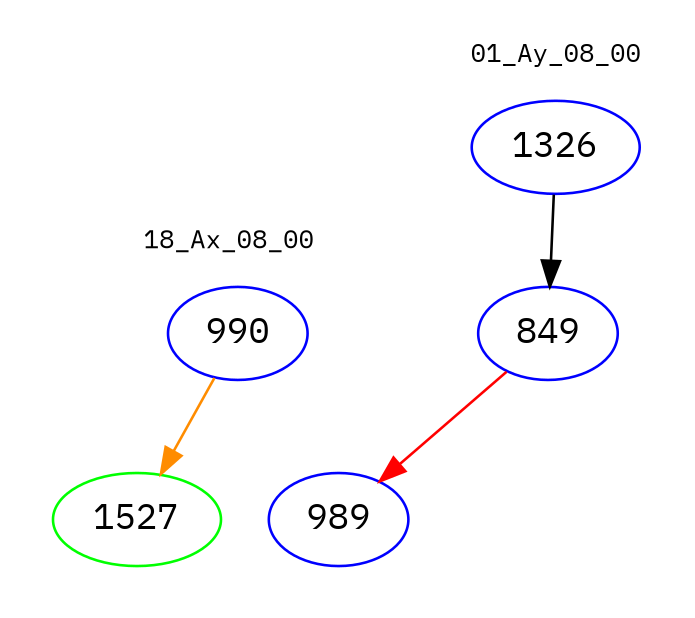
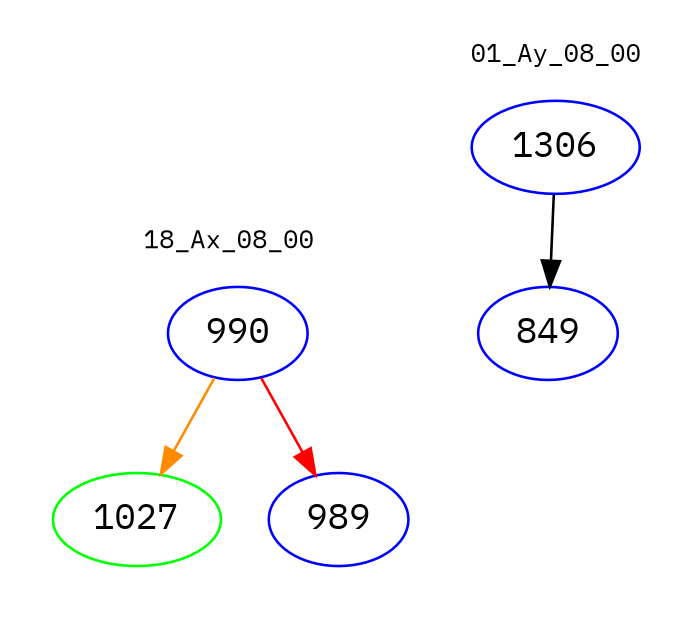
  digraph {
    fontname="IBM Plex Mono"
    node [color=blue fontname="IBM Plex Mono"]
    edge [fontname="IBM Plex Mono"]
    n1 [label=990]
    n2 [label=989]
-   n3 [color=green label=1527]
-   n4 [label=1326]
+   n3 [color=green label=1027]
+   n4 [label=1306]
    n5 [label=849]
    subgraph cluster_1 {
      color=white
      fontsize=10
      label="18_Ax_08_00"
      n1
      n2
      n3
    }
    subgraph cluster_2 {
      color=white
      fontsize=10
      label="01_Ay_08_00"
      n4
      n5
    }
-   n5 -> n2 [color=red]
+   n1 -> n2 [color=red]
    n1 -> n3 [color=darkorange]
    n4 -> n5 [color=black]
  }
